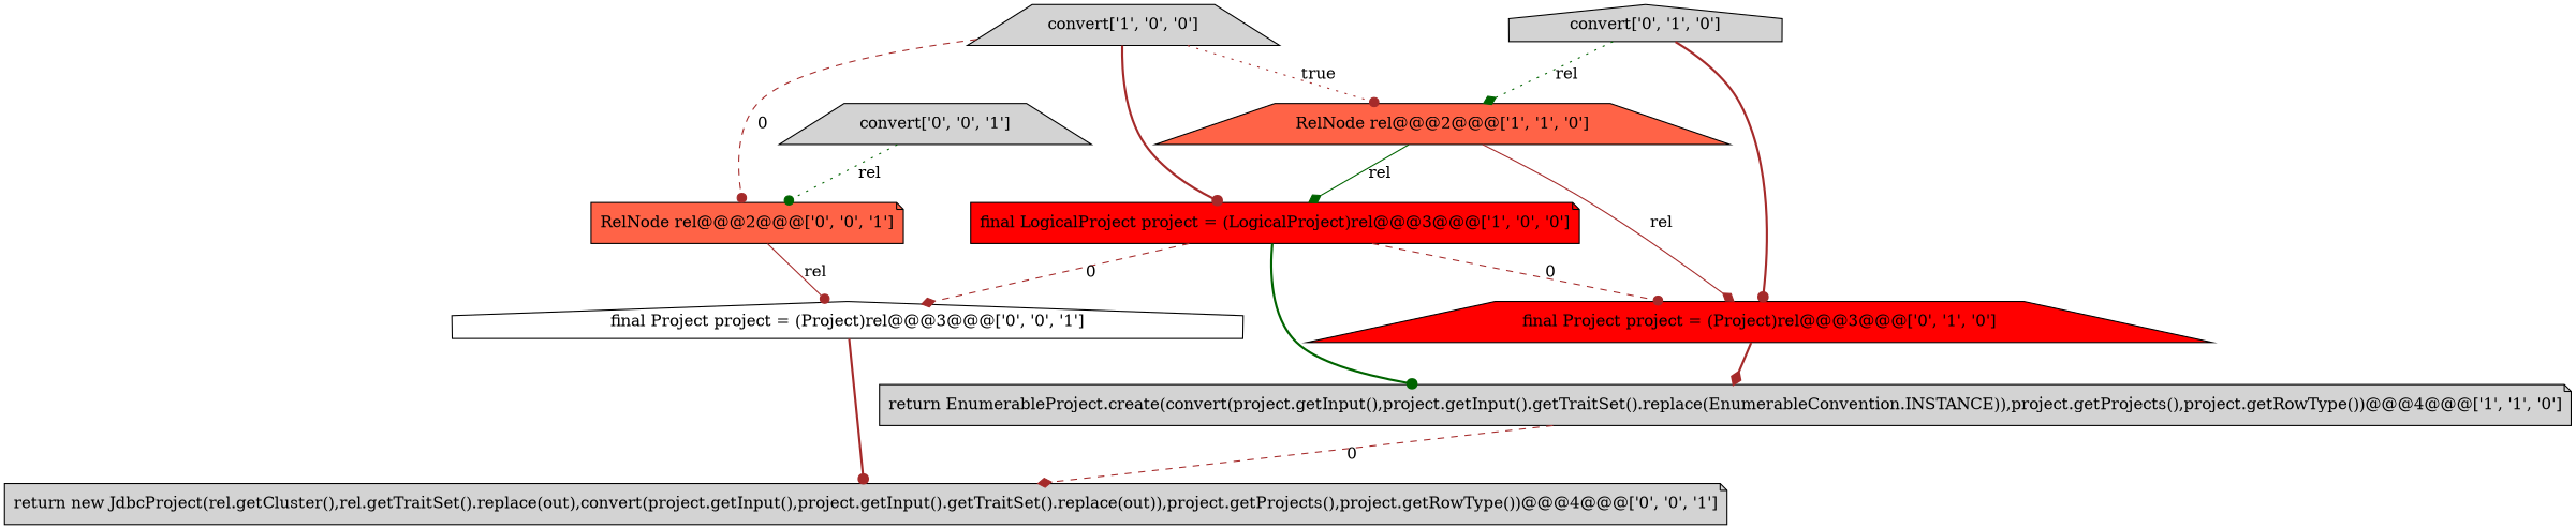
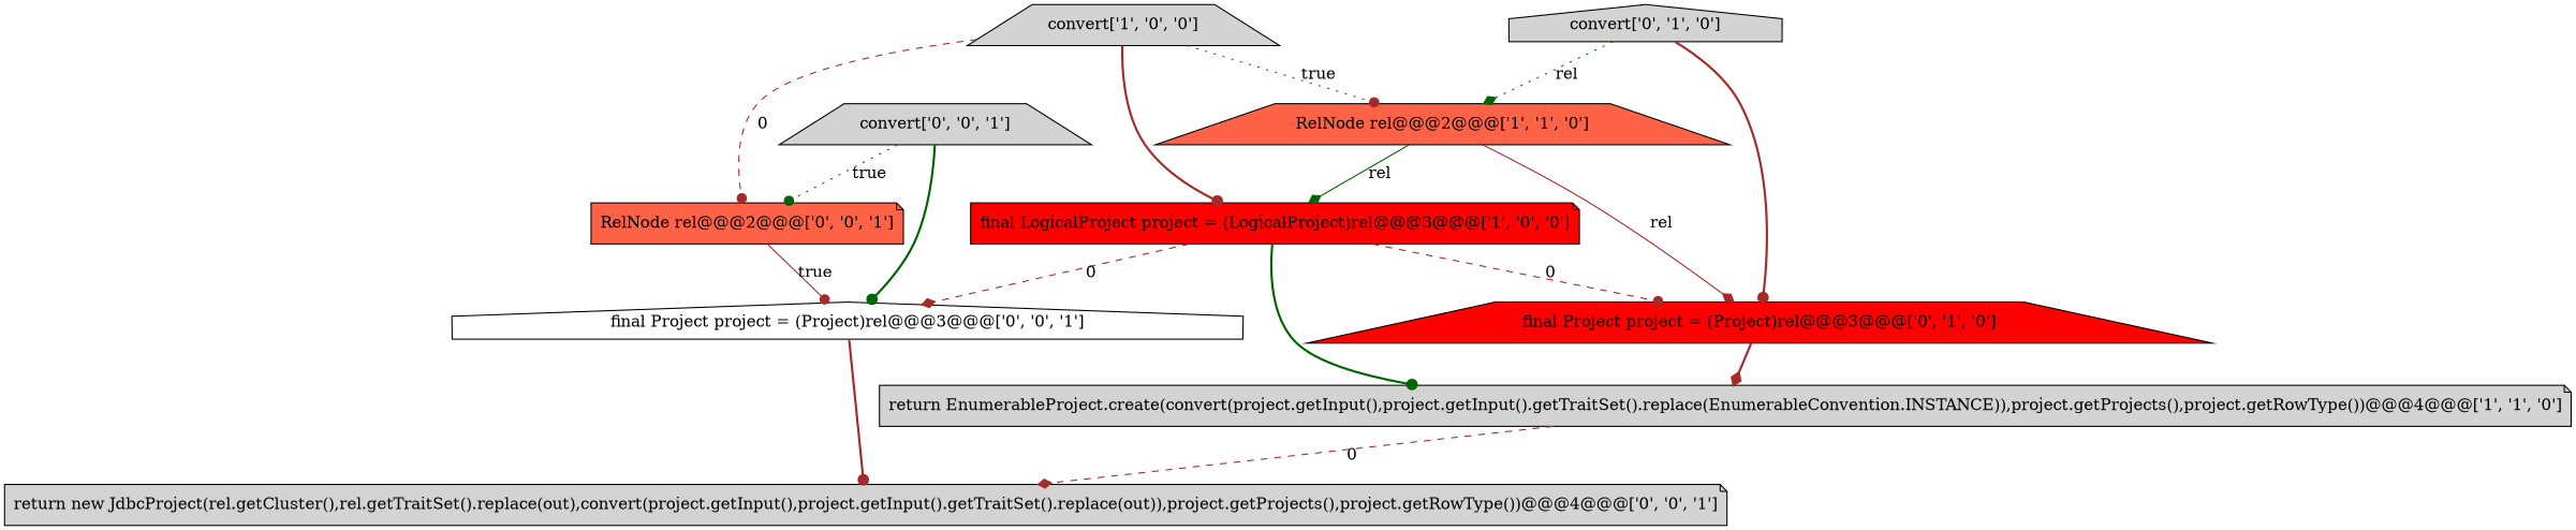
  digraph {
    fontname="DejaVu Serif"
    node [fillcolor=lightgray fontname="DejaVu Serif" shape=note style=filled]
    edge [arrowhead=dot color=brown fontname="DejaVu Serif" style=bold]
    n1 [fillcolor=tomato label="RelNode rel@@@2@@@['0', '0', '1']"]
    n2 [fillcolor=white label="final Project project = (Project)rel@@@3@@@['0', '0', '1']" shape=house]
    n3 [label="return new JdbcProject(rel.getCluster(),rel.getTraitSet().replace(out),convert(project.getInput(),project.getInput().getTraitSet().replace(out)),project.getProjects(),project.getRowType())@@@4@@@['0', '0', '1']"]
    n4 [label="convert['0', '0', '1']" shape=trapezium]
    n5 [fillcolor=tomato label="RelNode rel@@@2@@@['1', '1', '0']" shape=trapezium]
    n6 [fillcolor=red label="final LogicalProject project = (LogicalProject)rel@@@3@@@['1', '0', '0']"]
    n7 [fillcolor=red label="final Project project = (Project)rel@@@3@@@['0', '1', '0']" shape=trapezium]
    n8 [label="return EnumerableProject.create(convert(project.getInput(),project.getInput().getTraitSet().replace(EnumerableConvention.INSTANCE)),project.getProjects(),project.getRowType())@@@4@@@['1', '1', '0']"]
    n9 [label="convert['0', '1', '0']" shape=house]
    n10 [label="convert['1', '0', '0']" shape=trapezium]
-   n1 -> n2 [label=rel style=solid]
+   n1 -> n2 [label=true style=solid]
    n2 -> n3
-   n4 -> n1 [color=darkgreen label=rel style=dotted]
+   n4 -> n1 [color=darkgreen label=true style=dotted]
+   n4 -> n2 [color=darkgreen]
    n5 -> n6 [arrowhead=diamond color=darkgreen label=rel style=solid]
    n5 -> n7 [arrowhead=diamond label=rel style=solid]
    n6 -> n2 [arrowhead=diamond label=0 style=dashed]
    n6 -> n7 [label=0 style=dashed]
    n6 -> n8 [color=darkgreen]
    n7 -> n8 [arrowhead=diamond]
    n8 -> n3 [arrowhead=diamond label=0 style=dashed]
    n9 -> n5 [arrowhead=diamond color=darkgreen label=rel style=dotted]
    n9 -> n7
    n10 -> n1 [label=0 style=dashed]
    n10 -> n5 [label=true style=dotted]
    n10 -> n6
  }
